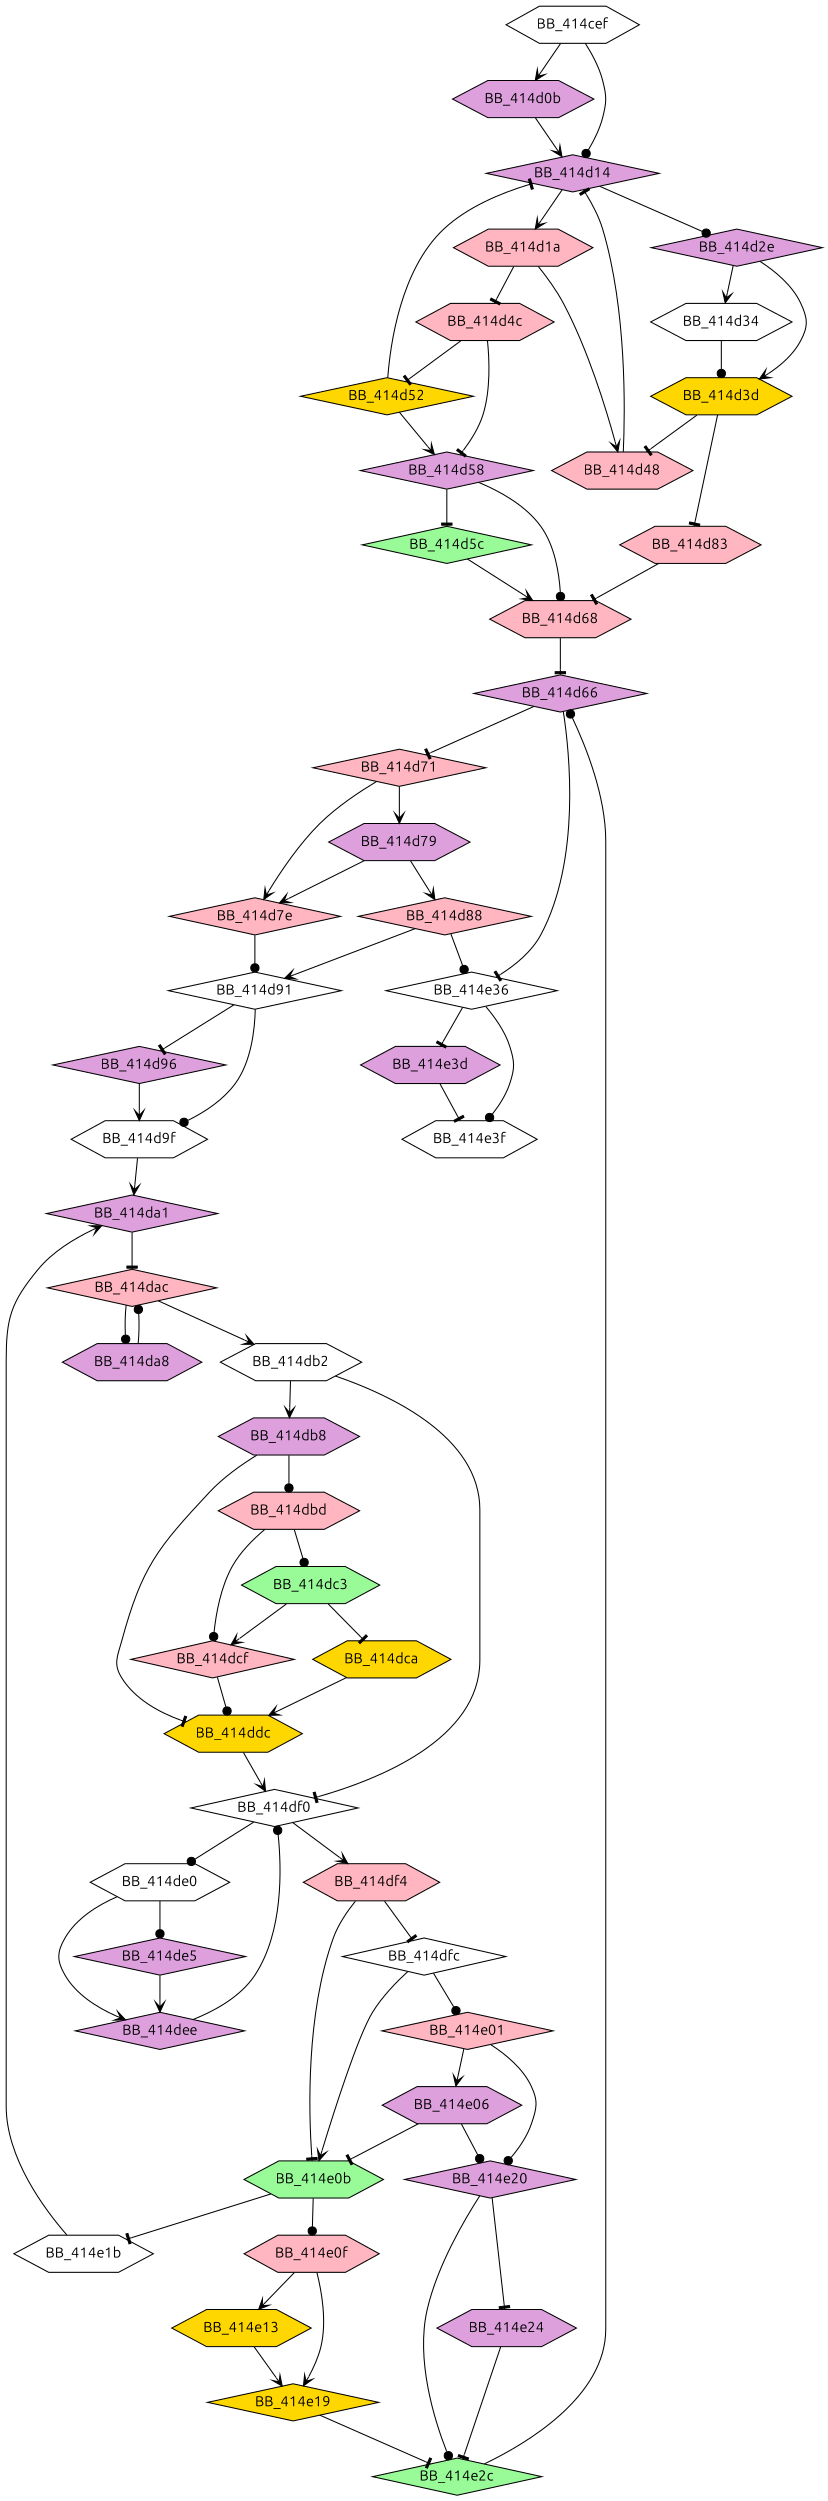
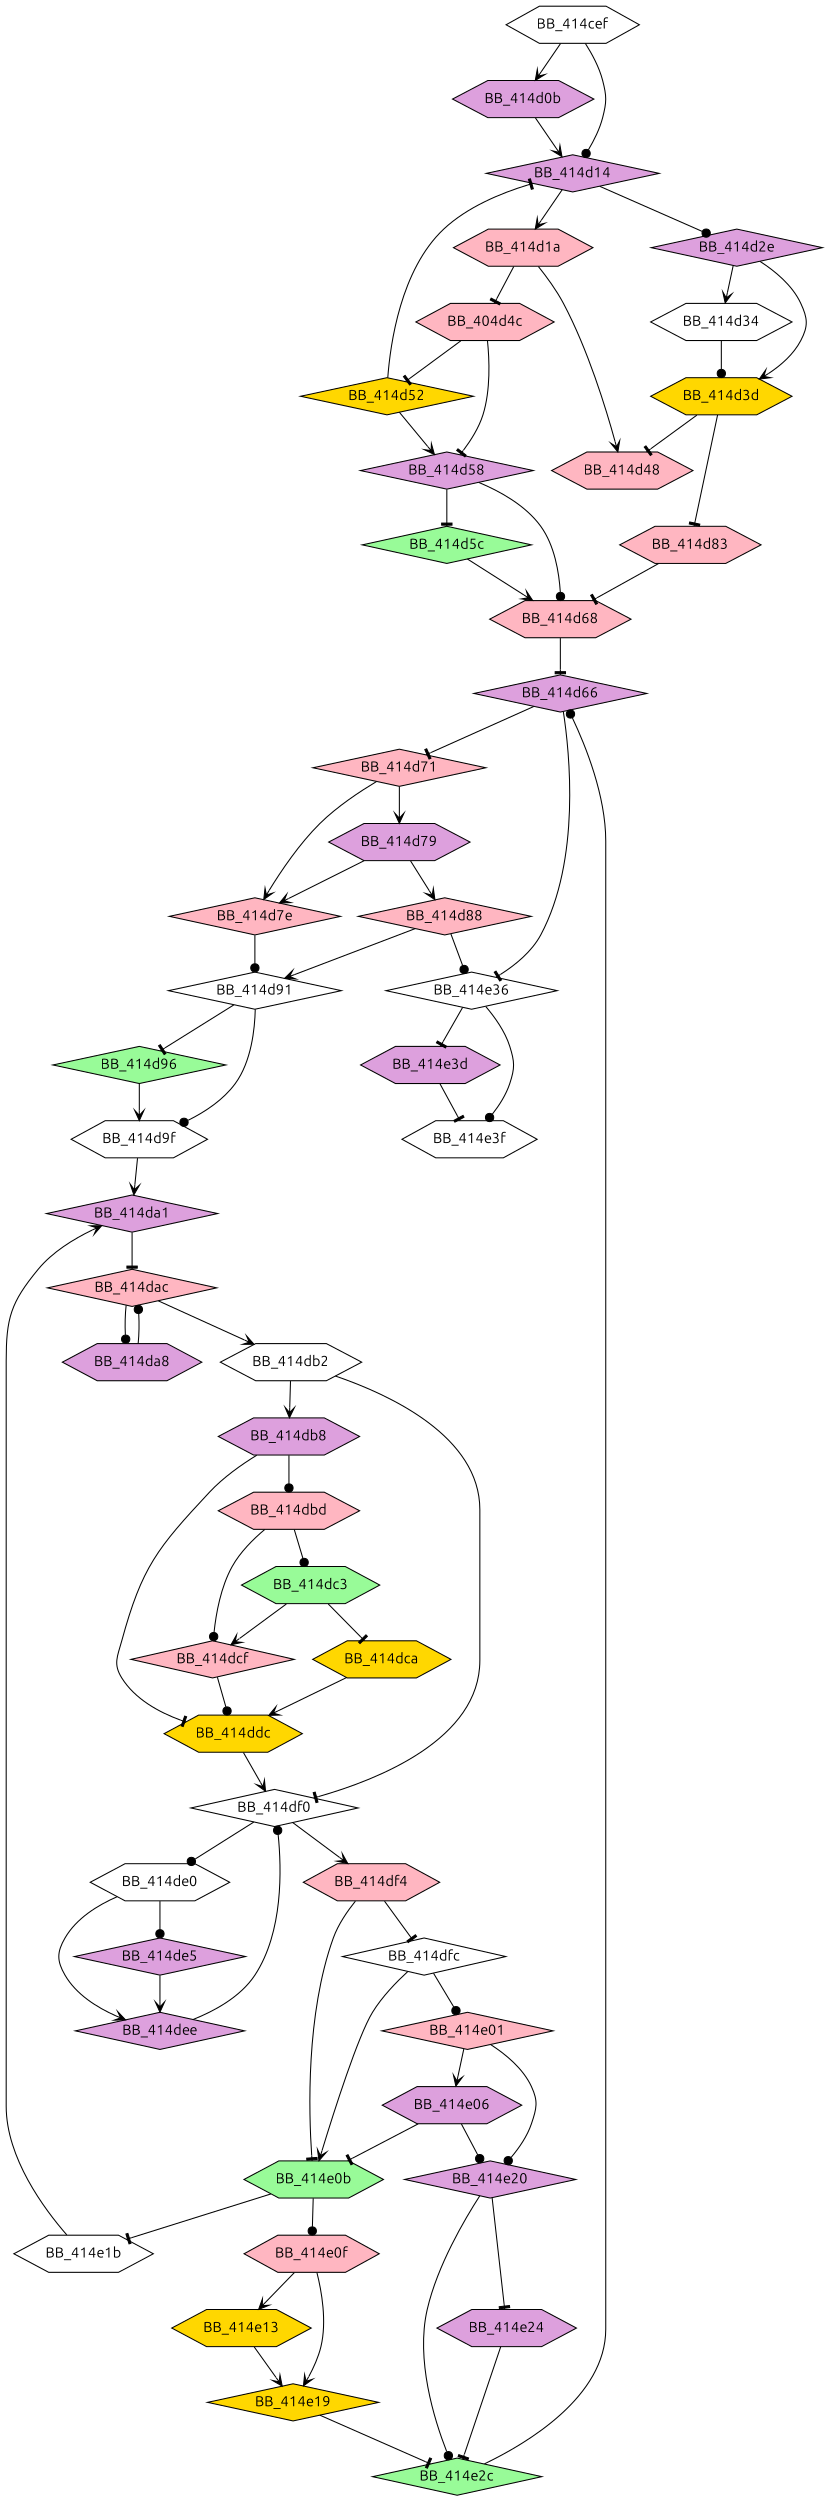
  digraph {
    fontname=Ubuntu
    node [fillcolor=plum fontname=Ubuntu shape=hexagon style=filled]
    edge [arrowhead=vee fontname=Ubuntu]
    BB_414cef [fillcolor=white]
    BB_414d0b
    BB_414d14 [shape=diamond]
    BB_414d1a [fillcolor=lightpink]
    BB_414d2e [shape=diamond]
    BB_414d48 [fillcolor=lightpink]
-   BB_414d4c [fillcolor=lightpink]
+   BB_414d4c [fillcolor=lightpink label=BB_404d4c]
    BB_414d34 [fillcolor=white]
    BB_414d3d [fillcolor=gold]
    BB_414d83 [fillcolor=lightpink]
    BB_414d52 [fillcolor=gold shape=diamond]
    BB_414d58 [shape=diamond]
    n13 [fillcolor=lightpink label=BB_414d68]
    BB_414d66 [shape=diamond]
    BB_414d5c [fillcolor=palegreen shape=diamond]
    BB_414d71 [fillcolor=lightpink shape=diamond]
    BB_414e36 [fillcolor=white shape=diamond]
    BB_414d79
    BB_414d7e [fillcolor=lightpink shape=diamond]
    BB_414e3d
    BB_414e3f [fillcolor=white]
    BB_414d88 [fillcolor=lightpink shape=diamond]
    BB_414d91 [fillcolor=white shape=diamond]
-   BB_414d96 [shape=diamond]
+   BB_414d96 [fillcolor=palegreen shape=diamond]
    BB_414d9f [fillcolor=white]
    BB_414da1 [shape=diamond]
    BB_414dac [fillcolor=lightpink shape=diamond]
    BB_414da8
    BB_414db2 [fillcolor=white]
    BB_414db8
    BB_414df0 [fillcolor=white shape=diamond]
    BB_414dbd [fillcolor=lightpink]
    BB_414ddc [fillcolor=gold]
    BB_414de0 [fillcolor=white]
    BB_414df4 [fillcolor=lightpink]
    BB_414dc3 [fillcolor=palegreen]
    BB_414dcf [fillcolor=lightpink shape=diamond]
    BB_414de5 [shape=diamond]
    BB_414dee [shape=diamond]
    BB_414dfc [fillcolor=white shape=diamond]
    BB_414e0b [fillcolor=palegreen]
    BB_414dca [fillcolor=gold]
    BB_414e01 [fillcolor=lightpink shape=diamond]
    BB_414e20 [shape=diamond]
    BB_414e24
    BB_414e2c [fillcolor=palegreen shape=diamond]
    BB_414e06
    BB_414e0f [fillcolor=lightpink]
    BB_414e1b [fillcolor=white]
    BB_414e13 [fillcolor=gold]
    BB_414e19 [fillcolor=gold shape=diamond]
    BB_414cef -> BB_414d0b
    BB_414cef -> BB_414d14 [arrowhead=dot]
    BB_414d0b -> BB_414d14
    BB_414d14 -> BB_414d1a
    BB_414d14 -> BB_414d2e [arrowhead=dot]
    BB_414d1a -> BB_414d48
    BB_414d1a -> BB_414d4c [arrowhead=tee]
    BB_414d2e -> BB_414d34
    BB_414d2e -> BB_414d3d
-   BB_414d48 -> BB_414d14 [arrowhead=tee]
    BB_414d4c -> BB_414d52 [arrowhead=tee]
    BB_414d4c -> BB_414d58 [arrowhead=tee]
    BB_414d34 -> BB_414d3d [arrowhead=dot]
    BB_414d3d -> BB_414d48 [arrowhead=tee]
    BB_414d3d -> BB_414d83 [arrowhead=tee]
    BB_414d83 -> n13 [arrowhead=tee]
    BB_414d52 -> BB_414d14 [arrowhead=tee]
    BB_414d52 -> BB_414d58
    BB_414d58 -> n13 [arrowhead=dot]
    BB_414d58 -> BB_414d5c [arrowhead=tee]
    n13 -> BB_414d66 [arrowhead=tee]
    BB_414d66 -> BB_414d71 [arrowhead=tee]
    BB_414d66 -> BB_414e36 [arrowhead=tee]
    BB_414d5c -> n13
    BB_414d71 -> BB_414d79
    BB_414d71 -> BB_414d7e
    BB_414e36 -> BB_414e3d [arrowhead=tee]
    BB_414e36 -> BB_414e3f [arrowhead=dot]
    BB_414d79 -> BB_414d7e
    BB_414d79 -> BB_414d88
    BB_414d7e -> BB_414d91 [arrowhead=dot]
    BB_414e3d -> BB_414e3f [arrowhead=tee]
    BB_414d88 -> BB_414e36 [arrowhead=dot]
    BB_414d88 -> BB_414d91
    BB_414d91 -> BB_414d96 [arrowhead=tee]
    BB_414d91 -> BB_414d9f [arrowhead=dot]
    BB_414d96 -> BB_414d9f
    BB_414d9f -> BB_414da1
    BB_414da1 -> BB_414dac [arrowhead=tee]
    BB_414dac -> BB_414da8 [arrowhead=dot]
    BB_414dac -> BB_414db2
    BB_414da8 -> BB_414dac [arrowhead=dot]
    BB_414db2 -> BB_414db8
    BB_414db2 -> BB_414df0 [arrowhead=tee]
    BB_414db8 -> BB_414dbd [arrowhead=dot]
    BB_414db8 -> BB_414ddc [arrowhead=tee]
    BB_414df0 -> BB_414de0 [arrowhead=dot]
    BB_414df0 -> BB_414df4
    BB_414dbd -> BB_414dc3 [arrowhead=dot]
    BB_414dbd -> BB_414dcf [arrowhead=dot]
    BB_414ddc -> BB_414df0
    BB_414de0 -> BB_414de5 [arrowhead=dot]
    BB_414de0 -> BB_414dee
    BB_414df4 -> BB_414dfc [arrowhead=tee]
    BB_414df4 -> BB_414e0b [arrowhead=tee]
    BB_414dc3 -> BB_414dcf
    BB_414dc3 -> BB_414dca [arrowhead=tee]
    BB_414dcf -> BB_414ddc [arrowhead=dot]
    BB_414de5 -> BB_414dee
    BB_414dee -> BB_414df0 [arrowhead=dot]
    BB_414dfc -> BB_414e0b
    BB_414dfc -> BB_414e01 [arrowhead=dot]
    BB_414e0b -> BB_414e0f [arrowhead=dot]
    BB_414e0b -> BB_414e1b [arrowhead=tee]
    BB_414dca -> BB_414ddc
    BB_414e01 -> BB_414e20 [arrowhead=dot]
    BB_414e01 -> BB_414e06
    BB_414e20 -> BB_414e24 [arrowhead=tee]
    BB_414e20 -> BB_414e2c [arrowhead=dot]
    BB_414e24 -> BB_414e2c [arrowhead=tee]
    BB_414e2c -> BB_414d66 [arrowhead=dot]
    BB_414e06 -> BB_414e0b [arrowhead=tee]
    BB_414e06 -> BB_414e20 [arrowhead=dot]
    BB_414e0f -> BB_414e13
    BB_414e0f -> BB_414e19
    BB_414e1b -> BB_414da1
    BB_414e13 -> BB_414e19
    BB_414e19 -> BB_414e2c [arrowhead=tee]
  }
